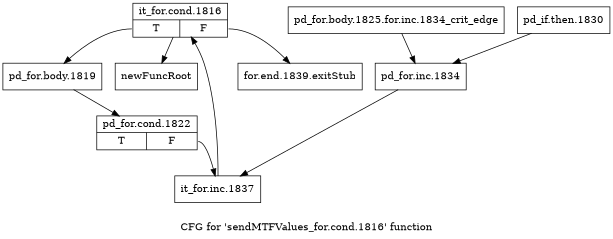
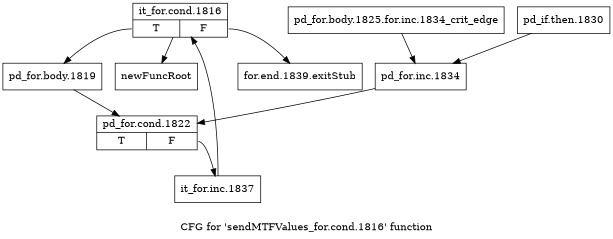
  digraph {
    label="CFG for 'sendMTFValues_for.cond.1816' function"
    node [shape=record]
    n1 [label="{newFuncRoot}"]
    n2 [label="{it_for.cond.1816|{<s0>T|<s1>F}}"]
    n3 [label="{for.end.1839.exitStub}"]
    n4 [label="{pd_for.body.1819}"]
    n5 [label="{pd_for.cond.1822|{<s0>T|<s1>F}}"]
    n6 [label="{it_for.inc.1837}"]
    n7 [label="{pd_if.then.1830}"]
    n8 [label="{pd_for.inc.1834}"]
    n9 [label="{pd_for.body.1825.for.inc.1834_crit_edge}"]
    n2 -> n1
    n2 -> n3 [tailport=s1]
    n2 -> n4 [tailport=s0]
    n4 -> n5
    n5 -> n6 [tailport=s1]
    n6 -> n2
    n7 -> n8
-   n8 -> n6
+   n8 -> n5
    n9 -> n8
  }
